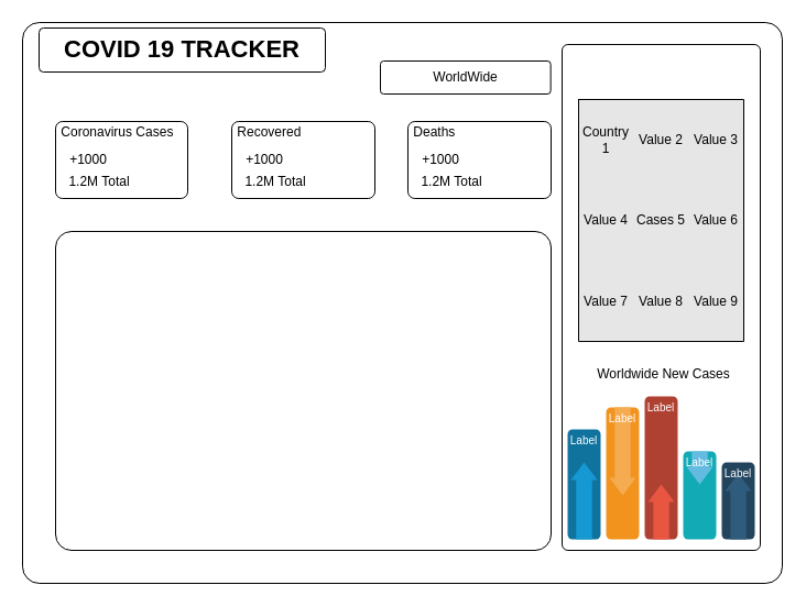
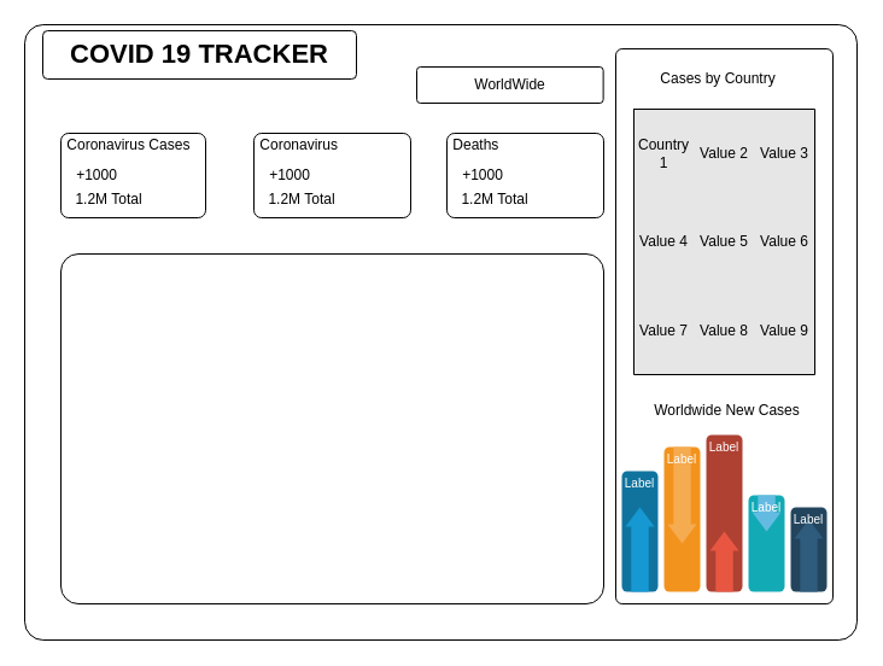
  <mxCell id="0" />
  <mxCell id="1" parent="0" />
  <mxCell id="2" value="" style="rounded=1;whiteSpace=wrap;html=1;arcSize=3;" parent="1" vertex="1"><mxGeometry y="20" width="690" height="510" as="geometry" x="20" /></mxCell>
  <mxCell id="3" value="&lt;font size=&quot;1&quot;&gt;&lt;b style=&quot;font-size: 22px&quot;&gt;COVID 19 TRACKER&lt;/b&gt;&lt;/font&gt;" style="rounded=1;whiteSpace=wrap;html=1;arcSize=10;align=center;" parent="1" vertex="1"><mxGeometry x="35" y="25" width="260" height="40" as="geometry" /></mxCell>
  <mxCell id="4" value="" style="shape=rect;strokeColor=none;fillColor=none;strokeWidth=1;rounded=1;shadow=0;sketch=0;" parent="1" vertex="1"><mxGeometry x="340" y="50" width="180" height="40" as="geometry" /></mxCell>
  <mxCell id="5" value="WorldWide" style="html=1;strokeWidth=1;shadow=0;dashed=0;shape=mxgraph.ios7ui.marginRect;rx=3;ry=3;rectMargin=5;labelBorderColor=none;" parent="4" vertex="1"><mxGeometry width="164.634" height="40" as="geometry" /></mxCell>
  <mxCell id="6" value="" style="rounded=1;whiteSpace=wrap;html=1;shadow=0;sketch=0;strokeWidth=1;arcSize=9;fillColor=#FFFFFF;" parent="1" vertex="1"><mxGeometry x="50" y="110" width="120" height="70" as="geometry" /></mxCell>
  <mxCell id="7" value="&amp;nbsp;Coronavirus Cases" style="text;html=1;strokeColor=none;fillColor=none;align=left;verticalAlign=middle;whiteSpace=wrap;rounded=0;shadow=0;sketch=0;" parent="1" vertex="1"><mxGeometry x="50" y="110" width="120" height="20" as="geometry" /></mxCell>
  <mxCell id="8" value="1.2M Total" style="text;html=1;strokeColor=none;fillColor=none;align=center;verticalAlign=middle;whiteSpace=wrap;rounded=0;shadow=0;sketch=0;" parent="1" vertex="1"><mxGeometry x="55" y="155" width="70" height="20" as="geometry" /></mxCell>
  <mxCell id="9" value="+1000" style="text;html=1;strokeColor=none;fillColor=none;align=center;verticalAlign=middle;whiteSpace=wrap;rounded=0;shadow=0;sketch=0;" parent="1" vertex="1"><mxGeometry x="60" y="135" width="40" height="20" as="geometry" /></mxCell>
  <mxCell id="10" value="" style="rounded=1;whiteSpace=wrap;html=1;shadow=0;sketch=0;strokeWidth=1;arcSize=9;fillColor=#FFFFFF;" parent="1" vertex="1"><mxGeometry x="210" y="110" width="130" height="70" as="geometry" /></mxCell>
- <mxCell id="11" value="&amp;nbsp;Recovered" style="text;html=1;strokeColor=none;fillColor=none;align=left;verticalAlign=middle;whiteSpace=wrap;rounded=0;shadow=0;sketch=0;" parent="1" vertex="1"><mxGeometry x="210" y="110" width="120" height="20" as="geometry" /></mxCell>
+ <mxCell id="11" value="&amp;nbsp;Coronavirus" style="text;html=1;strokeColor=none;fillColor=none;align=left;verticalAlign=middle;whiteSpace=wrap;rounded=0;shadow=0;sketch=0;" parent="1" vertex="1"><mxGeometry x="210" y="110" width="120" height="20" as="geometry" /></mxCell>
  <mxCell id="12" value="1.2M Total" style="text;html=1;strokeColor=none;fillColor=none;align=center;verticalAlign=middle;whiteSpace=wrap;rounded=0;shadow=0;sketch=0;" parent="1" vertex="1"><mxGeometry x="215" y="155" width="70" height="20" as="geometry" /></mxCell>
  <mxCell id="13" value="+1000" style="text;html=1;strokeColor=none;fillColor=none;align=center;verticalAlign=middle;whiteSpace=wrap;rounded=0;shadow=0;sketch=0;" parent="1" vertex="1"><mxGeometry x="220" y="135" width="40" height="20" as="geometry" /></mxCell>
  <mxCell id="14" value="" style="rounded=1;whiteSpace=wrap;html=1;shadow=0;sketch=0;strokeWidth=1;arcSize=9;fillColor=#FFFFFF;" parent="1" vertex="1"><mxGeometry x="370" y="110" width="130" height="70" as="geometry" /></mxCell>
  <mxCell id="15" value="&amp;nbsp;Deaths" style="text;html=1;strokeColor=none;fillColor=none;align=left;verticalAlign=middle;whiteSpace=wrap;rounded=0;shadow=0;sketch=0;" parent="1" vertex="1"><mxGeometry x="370" y="110" width="120" height="20" as="geometry" /></mxCell>
  <mxCell id="16" value="1.2M Total" style="text;html=1;strokeColor=none;fillColor=none;align=center;verticalAlign=middle;whiteSpace=wrap;rounded=0;shadow=0;sketch=0;" parent="1" vertex="1"><mxGeometry x="375" y="155" width="70" height="20" as="geometry" /></mxCell>
  <mxCell id="17" value="+1000" style="text;html=1;strokeColor=none;fillColor=none;align=center;verticalAlign=middle;whiteSpace=wrap;rounded=0;shadow=0;sketch=0;" parent="1" vertex="1"><mxGeometry x="380" y="135" width="40" height="20" as="geometry" /></mxCell>
  <mxCell id="18" value="" style="rounded=1;whiteSpace=wrap;html=1;shadow=0;sketch=0;strokeWidth=1;align=left;arcSize=5;fillColor=#FFFFFF;" parent="1" vertex="1"><mxGeometry x="50" y="210" width="450" height="290" as="geometry" /></mxCell>
  <mxCell id="19" value="" style="shape=image;html=1;verticalAlign=top;verticalLabelPosition=bottom;labelBackgroundColor=#ffffff;imageAspect=0;aspect=fixed;image=https://cdn2.iconfinder.com/data/icons/social-media-2304/64/03-google_map-128.png;rounded=1;shadow=0;sketch=0;strokeWidth=1;fillColor=#E6E6E6;align=left;" parent="1" vertex="1"><mxGeometry x="180" y="245" width="195" height="195" as="geometry" /></mxCell>
  <mxCell id="20" value="" style="rounded=1;whiteSpace=wrap;html=1;shadow=0;sketch=0;strokeWidth=1;align=left;arcSize=3;fillColor=#FFFFFF;" parent="1" vertex="1"><mxGeometry x="510" y="40" width="180" height="460" as="geometry" /></mxCell>
+ <mxCell id="21" value="Cases by Country" style="text;html=1;strokeColor=none;fillColor=none;align=center;verticalAlign=middle;whiteSpace=wrap;rounded=0;shadow=0;sketch=0;" parent="1" vertex="1"><mxGeometry x="540" y="50" width="110" height="30" as="geometry" /></mxCell>
  <mxCell id="22" value="" style="shape=table;html=1;whiteSpace=wrap;startSize=0;container=1;collapsible=0;childLayout=tableLayout;columnLines=0;rowLines=0;rounded=1;shadow=0;sketch=0;strokeWidth=1;fillColor=#E6E6E6;align=left;arcSize=3;" parent="1" vertex="1"><mxGeometry x="525" y="90" width="150" height="220" as="geometry" /></mxCell>
  <mxCell id="23" value="" style="shape=partialRectangle;html=1;whiteSpace=wrap;collapsible=0;dropTarget=0;pointerEvents=0;fillColor=none;top=0;left=0;bottom=0;right=0;points=[[0,0.5],[1,0.5]];portConstraint=eastwest;" parent="22" vertex="1"><mxGeometry width="150" height="73" as="geometry" /></mxCell>
  <mxCell id="24" value="Country 1" style="shape=partialRectangle;html=1;whiteSpace=wrap;connectable=0;fillColor=none;top=0;left=0;bottom=0;right=0;overflow=hidden;" parent="23" vertex="1"><mxGeometry width="50" height="73" as="geometry" /></mxCell>
  <mxCell id="25" value="Value 2" style="shape=partialRectangle;html=1;whiteSpace=wrap;connectable=0;fillColor=none;top=0;left=0;bottom=0;right=0;overflow=hidden;" parent="23" vertex="1"><mxGeometry x="50" width="50" height="73" as="geometry" /></mxCell>
  <mxCell id="26" value="Value 3" style="shape=partialRectangle;html=1;whiteSpace=wrap;connectable=0;fillColor=none;top=0;left=0;bottom=0;right=0;overflow=hidden;" parent="23" vertex="1"><mxGeometry x="100" width="50" height="73" as="geometry" /></mxCell>
  <mxCell id="27" value="" style="shape=partialRectangle;html=1;whiteSpace=wrap;collapsible=0;dropTarget=0;pointerEvents=0;fillColor=none;top=0;left=0;bottom=0;right=0;points=[[0,0.5],[1,0.5]];portConstraint=eastwest;" parent="22" vertex="1"><mxGeometry y="73" width="150" height="74" as="geometry" /></mxCell>
  <mxCell id="28" value="Value 4" style="shape=partialRectangle;html=1;whiteSpace=wrap;connectable=0;fillColor=none;top=0;left=0;bottom=0;right=0;overflow=hidden;" parent="27" vertex="1"><mxGeometry width="50" height="74" as="geometry" /></mxCell>
- <mxCell id="29" value="Cases 5" style="shape=partialRectangle;html=1;whiteSpace=wrap;connectable=0;fillColor=none;top=0;left=0;bottom=0;right=0;overflow=hidden;" parent="27" vertex="1"><mxGeometry x="50" width="50" height="74" as="geometry" /></mxCell>
+ <mxCell id="29" value="Value 5" style="shape=partialRectangle;html=1;whiteSpace=wrap;connectable=0;fillColor=none;top=0;left=0;bottom=0;right=0;overflow=hidden;" parent="27" vertex="1"><mxGeometry x="50" width="50" height="74" as="geometry" /></mxCell>
  <mxCell id="30" value="Value 6" style="shape=partialRectangle;html=1;whiteSpace=wrap;connectable=0;fillColor=none;top=0;left=0;bottom=0;right=0;overflow=hidden;" parent="27" vertex="1"><mxGeometry x="100" width="50" height="74" as="geometry" /></mxCell>
  <mxCell id="31" value="" style="shape=partialRectangle;html=1;whiteSpace=wrap;collapsible=0;dropTarget=0;pointerEvents=0;fillColor=none;top=0;left=0;bottom=0;right=0;points=[[0,0.5],[1,0.5]];portConstraint=eastwest;" parent="22" vertex="1"><mxGeometry y="147" width="150" height="73" as="geometry" /></mxCell>
  <mxCell id="32" value="Value 7" style="shape=partialRectangle;html=1;whiteSpace=wrap;connectable=0;fillColor=none;top=0;left=0;bottom=0;right=0;overflow=hidden;" parent="31" vertex="1"><mxGeometry width="50" height="73" as="geometry" /></mxCell>
  <mxCell id="33" value="Value 8" style="shape=partialRectangle;html=1;whiteSpace=wrap;connectable=0;fillColor=none;top=0;left=0;bottom=0;right=0;overflow=hidden;" parent="31" vertex="1"><mxGeometry x="50" width="50" height="73" as="geometry" /></mxCell>
  <mxCell id="34" value="Value 9" style="shape=partialRectangle;html=1;whiteSpace=wrap;connectable=0;fillColor=none;top=0;left=0;bottom=0;right=0;overflow=hidden;" parent="31" vertex="1"><mxGeometry x="100" width="50" height="73" as="geometry" /></mxCell>
  <mxCell id="35" value="Worldwide New Cases" style="text;html=1;strokeColor=none;fillColor=none;align=center;verticalAlign=middle;whiteSpace=wrap;rounded=0;shadow=0;sketch=0;" parent="1" vertex="1"><mxGeometry x="530" y="330" width="145" height="20" as="geometry" /></mxCell>
  <mxCell id="36" value="" style="fillColor=#10739E;strokeColor=none;rounded=1;shadow=0;sketch=0;align=left;" parent="1" vertex="1"><mxGeometry x="515" y="390" width="30" height="100" as="geometry" /></mxCell>
  <mxCell id="37" value="" style="shape=mxgraph.arrows2.arrow;dy=0.4;dx=16;notch=0;direction=north;fillColor=#1699D3;strokeColor=none;" parent="36" vertex="1"><mxGeometry x="3" y="30" width="24" height="70" as="geometry" /></mxCell>
  <mxCell id="38" value="Label" style="text;html=1;align=center;verticalAlign=middle;whiteSpace=wrap;fontColor=#FFFFFF;fontSize=10;" parent="36" vertex="1"><mxGeometry width="30" height="20" as="geometry" /></mxCell>
  <mxCell id="39" value="" style="fillColor=#F2931E;strokeColor=none;rounded=1;shadow=0;sketch=0;align=left;" parent="1" vertex="1"><mxGeometry x="550" y="370" width="30" height="120" as="geometry" /></mxCell>
  <mxCell id="40" value="" style="shape=mxgraph.arrows2.arrow;dy=0.4;dx=16;notch=0;direction=south;fillColor=#F5AB50;strokeColor=none;" parent="39" vertex="1"><mxGeometry x="3" width="24" height="80" as="geometry" /></mxCell>
  <mxCell id="41" value="Label" style="text;html=1;align=center;verticalAlign=middle;whiteSpace=wrap;fontColor=#FFFFFF;fontSize=10;" parent="39" vertex="1"><mxGeometry width="30" height="20" as="geometry" /></mxCell>
  <mxCell id="42" value="" style="fillColor=#AE4132;strokeColor=none;rounded=1;shadow=0;sketch=0;align=left;" parent="1" vertex="1"><mxGeometry x="585" y="360" width="30" height="130" as="geometry" /></mxCell>
  <mxCell id="43" value="" style="shape=mxgraph.arrows2.arrow;dy=0.4;dx=16;notch=0;direction=north;fillColor=#E85642;strokeColor=none;" parent="42" vertex="1"><mxGeometry x="3" y="80" width="24" height="50" as="geometry" /></mxCell>
  <mxCell id="44" value="Label" style="text;html=1;align=center;verticalAlign=middle;whiteSpace=wrap;fontColor=#FFFFFF;fontSize=10;" parent="42" vertex="1"><mxGeometry width="30" height="20" as="geometry" /></mxCell>
  <mxCell id="45" value="" style="fillColor=#12AAB5;strokeColor=none;rounded=1;shadow=0;sketch=0;align=left;" parent="1" vertex="1"><mxGeometry x="620" y="410" width="30" height="80" as="geometry" /></mxCell>
  <mxCell id="46" value="" style="shape=mxgraph.arrows2.arrow;dy=0.4;dx=16;notch=0;direction=south;fillColor=#64BBE2;strokeColor=none;" parent="45" vertex="1"><mxGeometry x="3" width="24" height="30" as="geometry" /></mxCell>
  <mxCell id="47" value="Label" style="text;html=1;align=center;verticalAlign=middle;whiteSpace=wrap;fontColor=#FFFFFF;fontSize=10;" parent="45" vertex="1"><mxGeometry width="30" height="20" as="geometry" /></mxCell>
  <mxCell id="48" value="" style="fillColor=#23445D;strokeColor=none;rounded=1;shadow=0;sketch=0;align=left;" parent="1" vertex="1"><mxGeometry x="655" y="420" width="30" height="70" as="geometry" /></mxCell>
  <mxCell id="49" value="" style="shape=mxgraph.arrows2.arrow;dy=0.4;dx=16;notch=0;direction=north;fillColor=#2F5B7C;strokeColor=none;" parent="48" vertex="1"><mxGeometry x="3" y="10" width="24" height="60" as="geometry" /></mxCell>
  <mxCell id="50" value="Label" style="text;html=1;align=center;verticalAlign=middle;whiteSpace=wrap;fontColor=#FFFFFF;fontSize=10;" parent="48" vertex="1"><mxGeometry width="30" height="20" as="geometry" /></mxCell>
